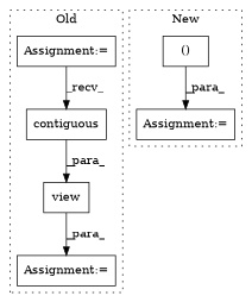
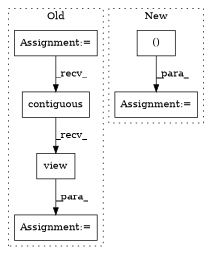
  digraph {
    node [a=7 shape=box]
    n1 [a=32 l=12 label=contiguous s=2949]
    n2 [l=1 label="Assignment:=" s=3088]
    n3 [l=21 label="Assignment:=" s=3053]
    n4 [a=32 l="5,1" label=view s="2962,2994"]
    n5 [a=106 l=109 label="()" s=2185]
    n6 [l=7 label="Assignment:=" s=2178]
    subgraph cluster_1 {
      label=Old
      style=dotted
      n1
      n2
      n3
      n4
    }
    subgraph cluster_2 {
      label=New
      style=dotted
      n5
      n6
    }
-   n1 -> n4 [label=_para_]
+   n1 -> n4 [label=_recv_]
    n3 -> n1 [label=_recv_]
    n4 -> n2 [label=_para_]
    n5 -> n6 [label=_para_]
  }
